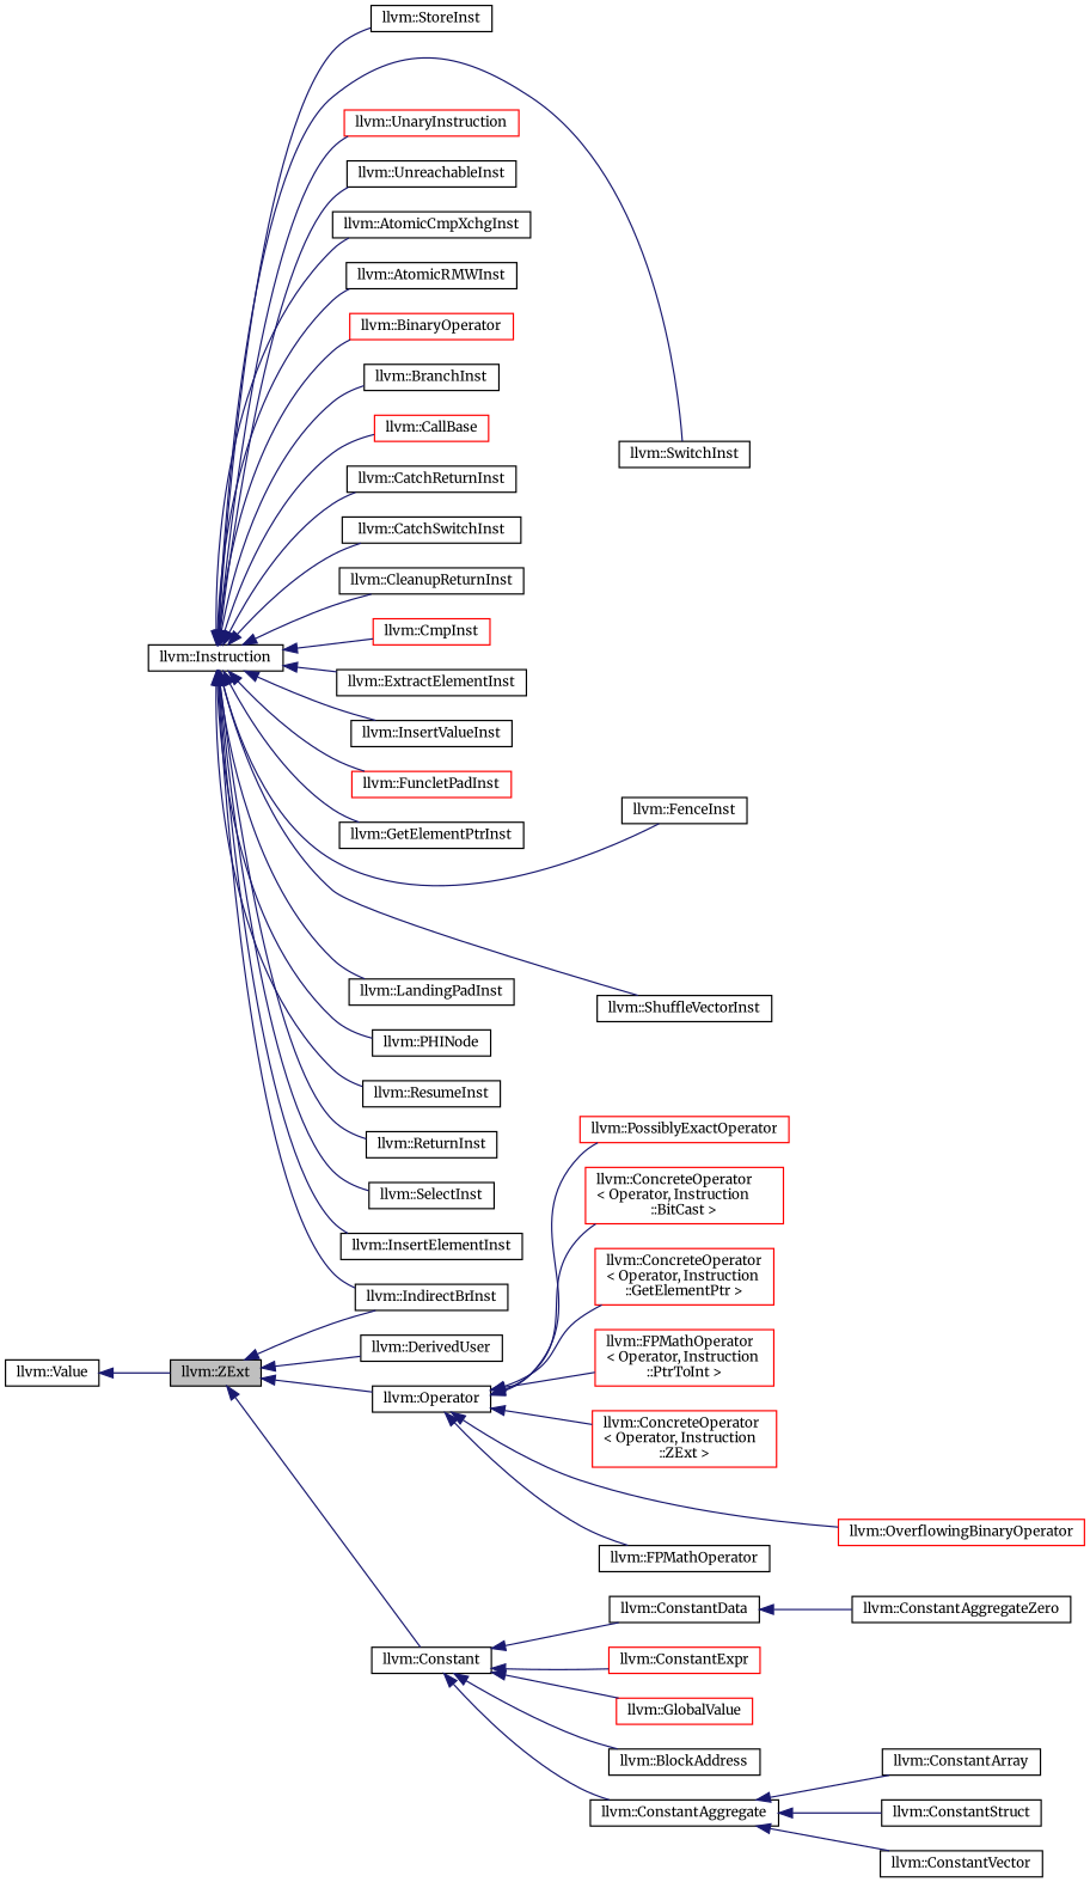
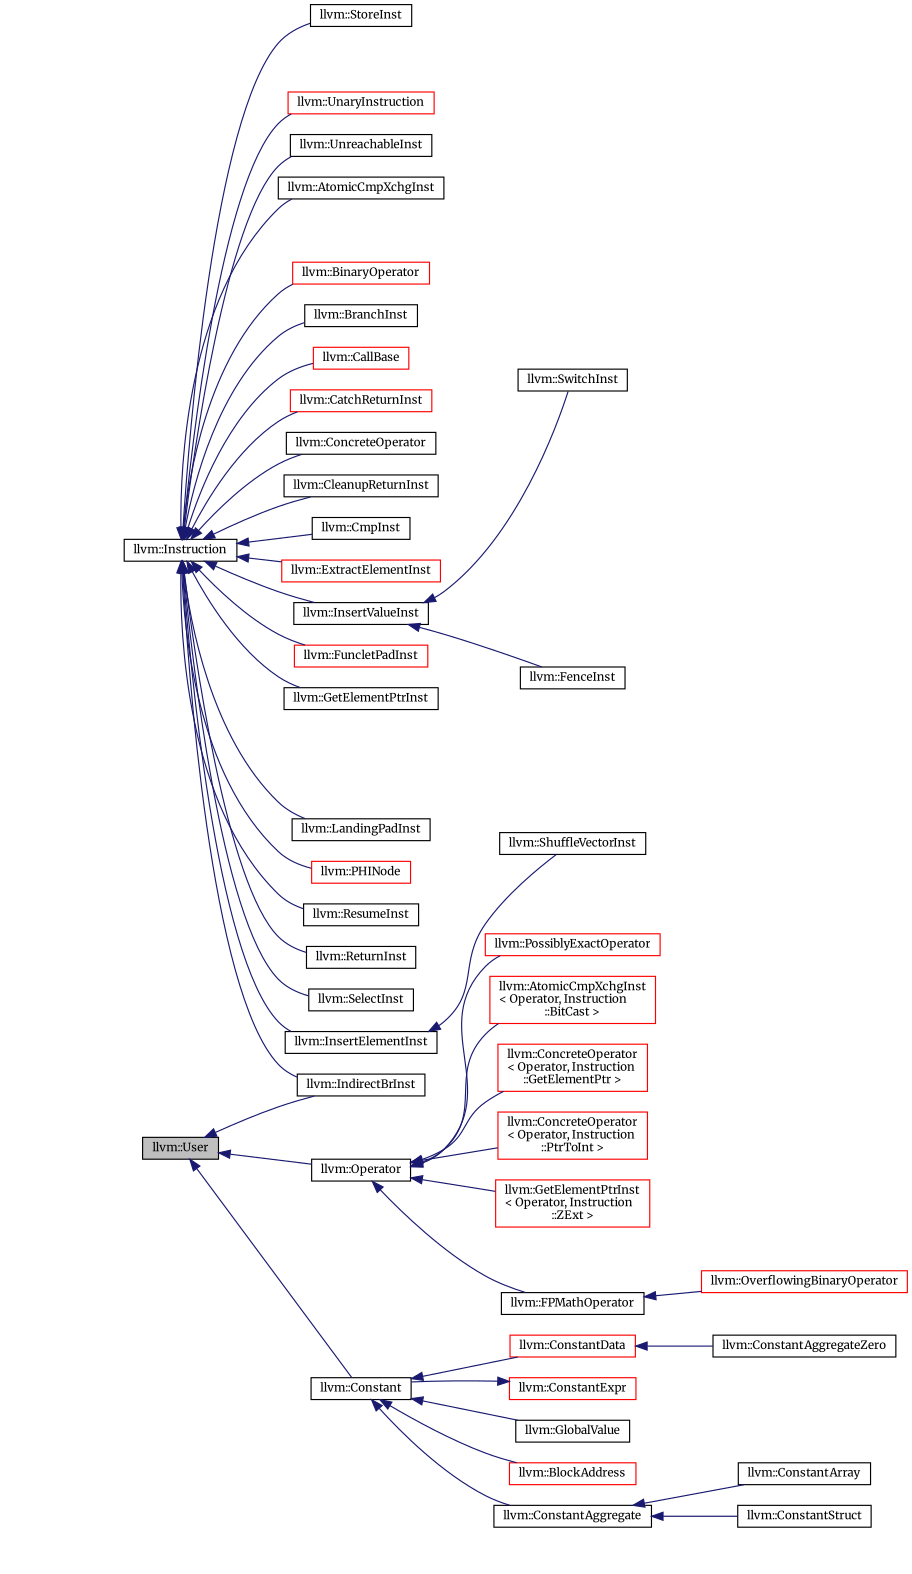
  digraph {
    fontname=Merriweather
    rankdir=LR
    node [color=black fontname=Merriweather fontsize=10 shape=box]
    edge [color=midnightblue dir=back fontname=Merriweather fontsize=10 labelfontname=Helvetica labelfontsize=10 style=solid]
-   n1 [fillcolor=grey75 fontcolor=black height=0.2 label="llvm::ZExt" style=filled width=0.4]
+   n1 [fillcolor=grey75 fontcolor=black height=0.2 label="llvm::User" style=filled width=0.4]
    n2 [height=0.2 label="llvm::Constant" width=0.4]
-   n3 [height=0.2 label="llvm::DerivedUser" width=0.4]
    n4 [height=0.2 label="llvm::Operator" width=0.4]
    n5 [height=0.2 label="llvm::IndirectBrInst" width=0.4]
-   n6 [height=0.2 label="llvm::BlockAddress" width=0.4]
+   n6 [color=red height=0.2 label="llvm::BlockAddress" width=0.4]
    n7 [height=0.2 label="llvm::ConstantAggregate" width=0.4]
-   n8 [height=0.2 label="llvm::ConstantData" width=0.4]
+   n8 [color=red height=0.2 label="llvm::ConstantData" width=0.4]
    n9 [color=red height=0.2 label="llvm::ConstantExpr" width=0.4]
-   n10 [color=red height=0.2 label="llvm::GlobalValue" width=0.4]
+   n10 [height=0.2 label="llvm::GlobalValue" width=0.4]
    n11 [height=0.2 label="llvm::Instruction" width=0.4]
    n12 [height=0.2 label="llvm::AtomicCmpXchgInst" width=0.4]
-   n13 [height=0.2 label="llvm::AtomicRMWInst" width=0.4]
    n14 [color=red height=0.2 label="llvm::BinaryOperator" width=0.4]
    n15 [height=0.2 label="llvm::BranchInst" width=0.4]
    n16 [color=red height=0.2 label="llvm::CallBase" width=0.4]
-   n17 [height=0.2 label="llvm::CatchReturnInst" width=0.4]
-   n18 [height=0.2 label="llvm::CatchSwitchInst" width=0.4]
+   n17 [color=red height=0.2 label="llvm::CatchReturnInst" width=0.4]
+   n18 [height=0.2 label="llvm::ConcreteOperator" width=0.4]
    n19 [height=0.2 label="llvm::CleanupReturnInst" width=0.4]
-   n20 [color=red height=0.2 label="llvm::CmpInst" width=0.4]
-   n21 [height=0.2 label="llvm::ExtractElementInst" width=0.4]
+   n20 [height=0.2 label="llvm::CmpInst" width=0.4]
+   n21 [color=red height=0.2 label="llvm::ExtractElementInst" width=0.4]
    n22 [height=0.2 label="llvm::FenceInst" width=0.4]
    n23 [color=red height=0.2 label="llvm::FuncletPadInst" width=0.4]
    n24 [height=0.2 label="llvm::GetElementPtrInst" width=0.4]
    n25 [height=0.2 label="llvm::InsertElementInst" width=0.4]
    n26 [height=0.2 label="llvm::InsertValueInst" width=0.4]
    n27 [height=0.2 label="llvm::LandingPadInst" width=0.4]
-   n28 [height=0.2 label="llvm::PHINode" width=0.4]
+   n28 [color=red height=0.2 label="llvm::PHINode" width=0.4]
    n29 [height=0.2 label="llvm::ResumeInst" width=0.4]
    n30 [height=0.2 label="llvm::ReturnInst" width=0.4]
    n31 [height=0.2 label="llvm::SelectInst" width=0.4]
    n32 [height=0.2 label="llvm::ShuffleVectorInst" width=0.4]
    n33 [height=0.2 label="llvm::StoreInst" width=0.4]
    n34 [height=0.2 label="llvm::SwitchInst" width=0.4]
    n35 [color=red height=0.2 label="llvm::UnaryInstruction" width=0.4]
    n36 [height=0.2 label="llvm::UnreachableInst" width=0.4]
-   n37 [color=red height=0.2 label="llvm::ConcreteOperator\l\< Operator, Instruction\l::BitCast \>" width=0.4]
+   n37 [color=red height=0.2 label="llvm::AtomicCmpXchgInst\l\< Operator, Instruction\l::BitCast \>" width=0.4]
    n38 [color=red height=0.2 label="llvm::ConcreteOperator\l\< Operator, Instruction\l::GetElementPtr \>" width=0.4]
-   n39 [color=red height=0.2 label="llvm::FPMathOperator\l\< Operator, Instruction\l::PtrToInt \>" width=0.4]
-   n40 [color=red height=0.2 label="llvm::ConcreteOperator\l\< Operator, Instruction\l::ZExt \>" width=0.4]
+   n39 [color=red height=0.2 label="llvm::ConcreteOperator\l\< Operator, Instruction\l::PtrToInt \>" width=0.4]
+   n40 [color=red height=0.2 label="llvm::GetElementPtrInst\l\< Operator, Instruction\l::ZExt \>" width=0.4]
    n41 [height=0.2 label="llvm::FPMathOperator" width=0.4]
    n42 [color=red height=0.2 label="llvm::OverflowingBinaryOperator" width=0.4]
    n43 [color=red height=0.2 label="llvm::PossiblyExactOperator" width=0.4]
-   n44 [height=0.2 label="llvm::Value" width=0.4]
    n45 [height=0.2 label="llvm::ConstantArray" width=0.4]
    n46 [height=0.2 label="llvm::ConstantStruct" width=0.4]
-   n47 [height=0.2 label="llvm::ConstantVector" width=0.4]
    n48 [height=0.2 label="llvm::ConstantAggregateZero" width=0.4]
    n1 -> n2
-   n1 -> n3
    n1 -> n4
    n1 -> n5
    n2 -> n6
    n2 -> n7
    n2 -> n8
-   n2 -> n9
+   n9 -> n2
    n2 -> n10
    n4 -> n37
    n4 -> n38
    n4 -> n39
    n4 -> n40
    n4 -> n41
-   n4 -> n42
+   n41 -> n42
    n4 -> n43
    n7 -> n45
    n7 -> n46
-   n7 -> n47
    n8 -> n48
    n11 -> n5
    n11 -> n12
-   n11 -> n13
    n11 -> n14
    n11 -> n15
    n11 -> n16
    n11 -> n17
    n11 -> n18
    n11 -> n19
    n11 -> n20
    n11 -> n21
-   n11 -> n22
+   n26 -> n22
    n11 -> n23
    n11 -> n24
    n11 -> n25
    n11 -> n26
    n11 -> n27
    n11 -> n28
    n11 -> n29
    n11 -> n30
    n11 -> n31
-   n11 -> n32
+   n25 -> n32
    n11 -> n33
-   n11 -> n34
+   n26 -> n34
    n11 -> n35
    n11 -> n36
-   n44 -> n1
  }
